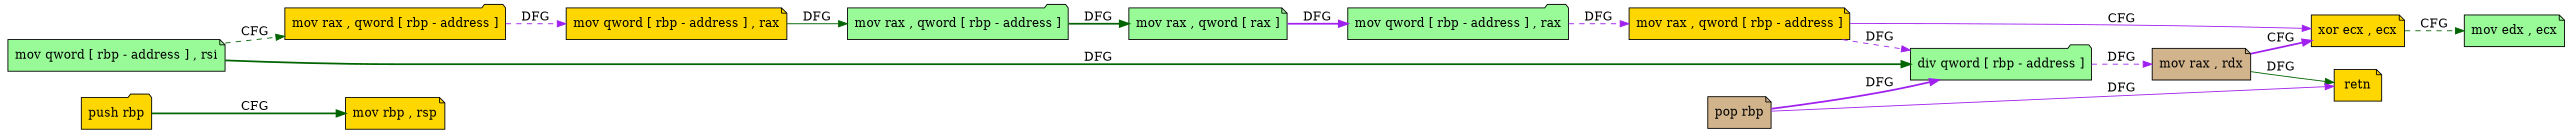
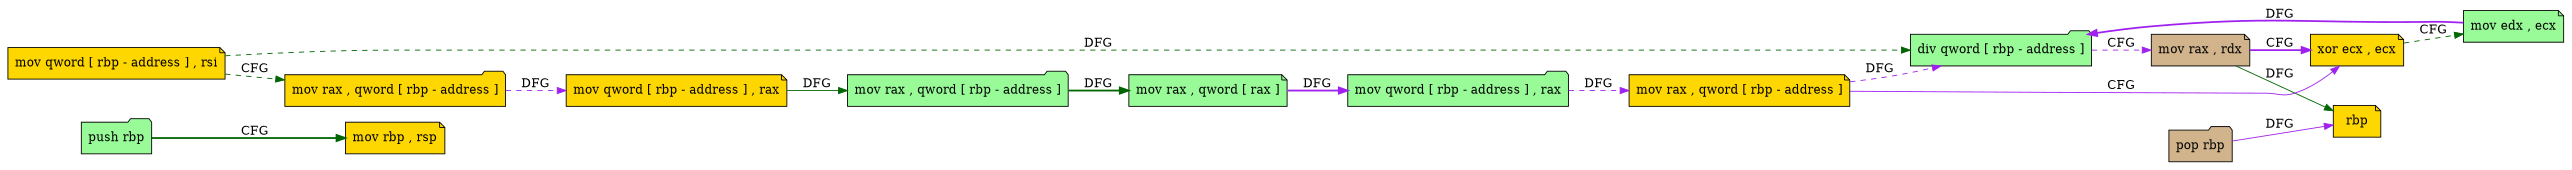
  digraph {
    rankdir=LR
    node [fillcolor=gold shape=note style=filled]
    edge [color=purple style=bold]
-   n1 [label="push rbp" shape=folder]
+   n1 [fillcolor=palegreen label="push rbp" shape=folder]
    n2 [label="mov rbp , rsp"]
-   n3 [fillcolor=palegreen label="mov qword [ rbp - address ] , rsi"]
+   n3 [label="mov qword [ rbp - address ] , rsi"]
    n4 [label="mov rax , qword [ rbp - address ]" shape=folder]
    n5 [fillcolor=palegreen label="div qword [ rbp - address ]" shape=folder]
    n6 [label="mov qword [ rbp - address ] , rax"]
    n7 [fillcolor=tan label="mov rax , rdx"]
    n8 [fillcolor=palegreen label="mov rax , qword [ rbp - address ]" shape=folder]
    n9 [fillcolor=palegreen label="mov rax , qword [ rax ]"]
    n10 [fillcolor=palegreen label="mov qword [ rbp - address ] , rax" shape=folder]
    n11 [label="mov rax , qword [ rbp - address ]"]
    n12 [label="xor ecx , ecx"]
    n13 [fillcolor=palegreen label="mov edx , ecx"]
-   n14 [label=retn]
-   n15 [fillcolor=tan label="pop rbp"]
+   n14 [label=rbp]
+   n15 [fillcolor=tan label="pop rbp" shape=folder]
    n1 -> n2 [color=darkgreen label=CFG]
    n3 -> n4 [color=darkgreen label=CFG style=dashed]
-   n3 -> n5 [color=darkgreen label=DFG]
+   n3 -> n5 [color=darkgreen label=DFG style=dashed]
    n4 -> n6 [label=DFG style=dashed]
-   n5 -> n7 [label=DFG style=dashed]
+   n5 -> n7 [label=CFG style=dashed]
    n6 -> n8 [color=darkgreen label=DFG style=solid]
    n7 -> n12 [label=CFG]
    n7 -> n14 [color=darkgreen label=DFG style=solid]
    n8 -> n9 [color=darkgreen label=DFG]
    n9 -> n10 [label=DFG]
    n10 -> n11 [label=DFG style=dashed]
    n11 -> n5 [label=DFG style=dashed]
    n11 -> n12 [label=CFG style=solid]
    n12 -> n13 [color=darkgreen label=CFG style=dashed]
-   n15 -> n5 [label=DFG]
+   n13 -> n5 [label=DFG]
    n15 -> n14 [label=DFG style=solid]
  }
